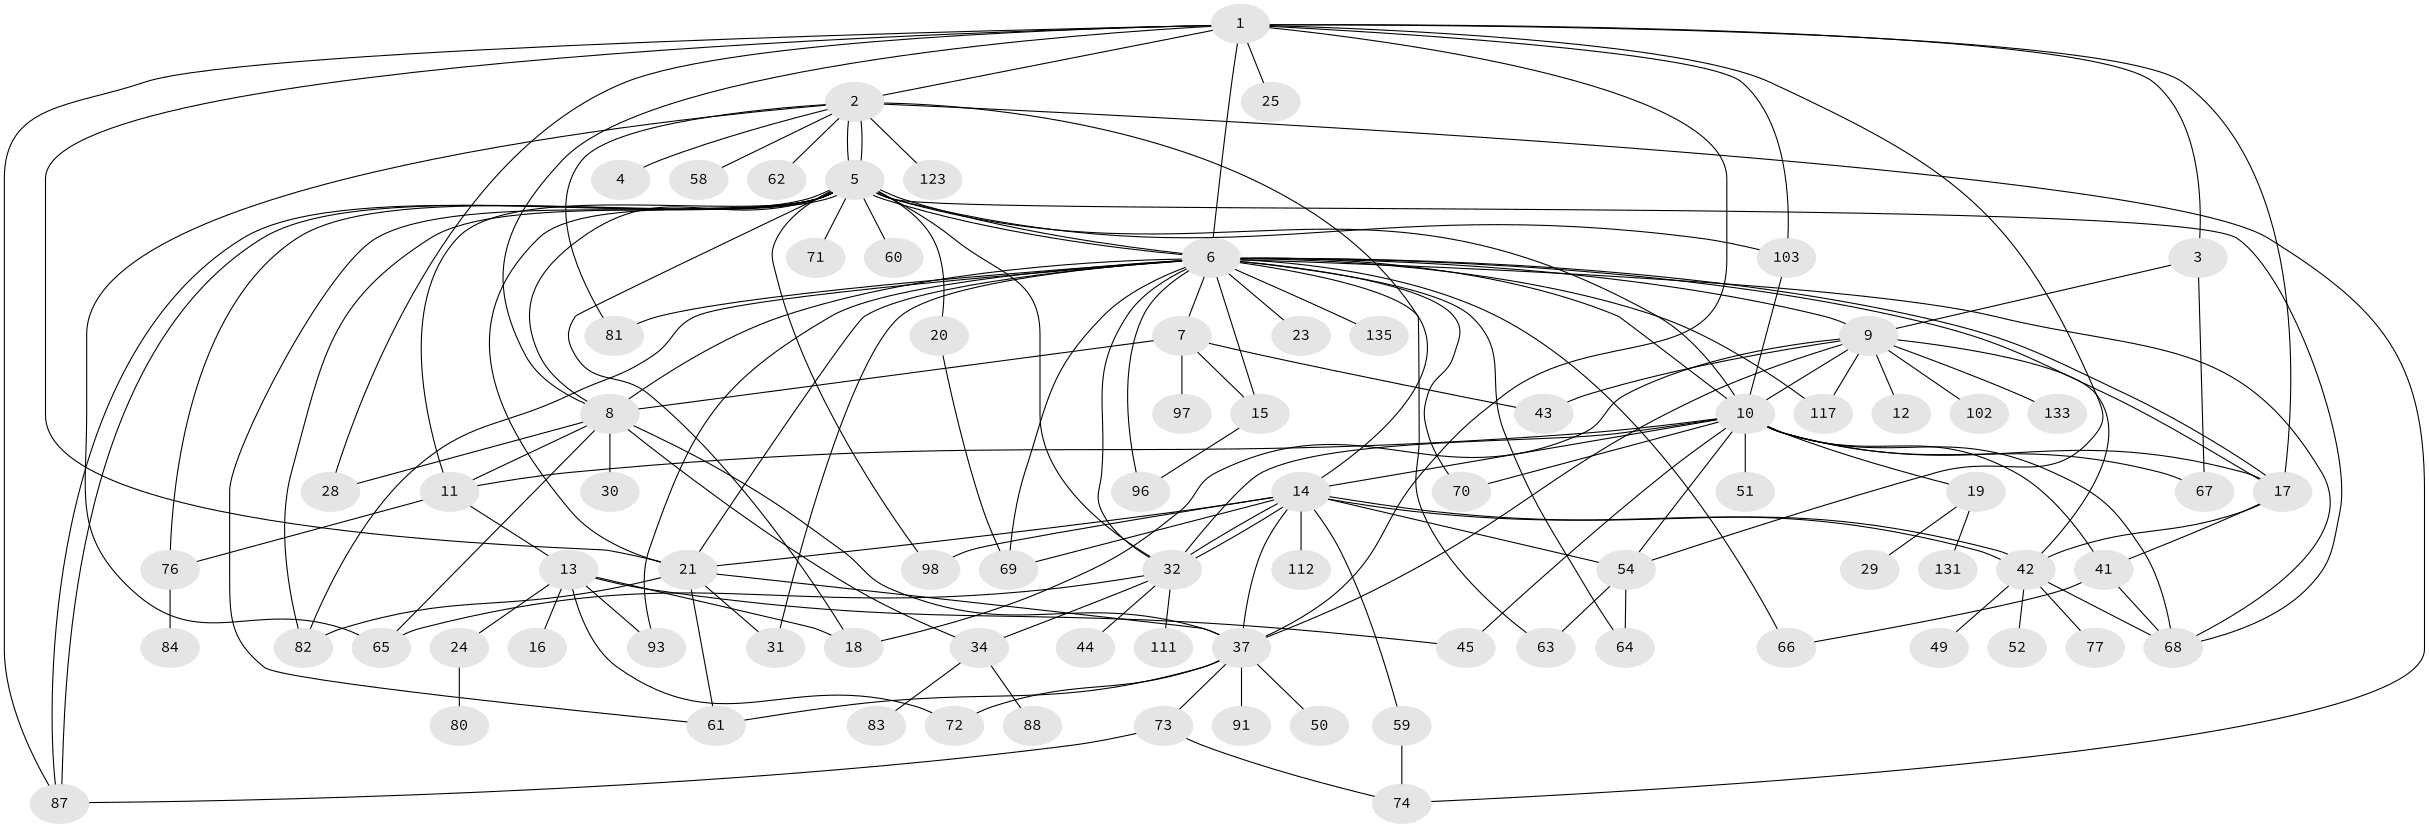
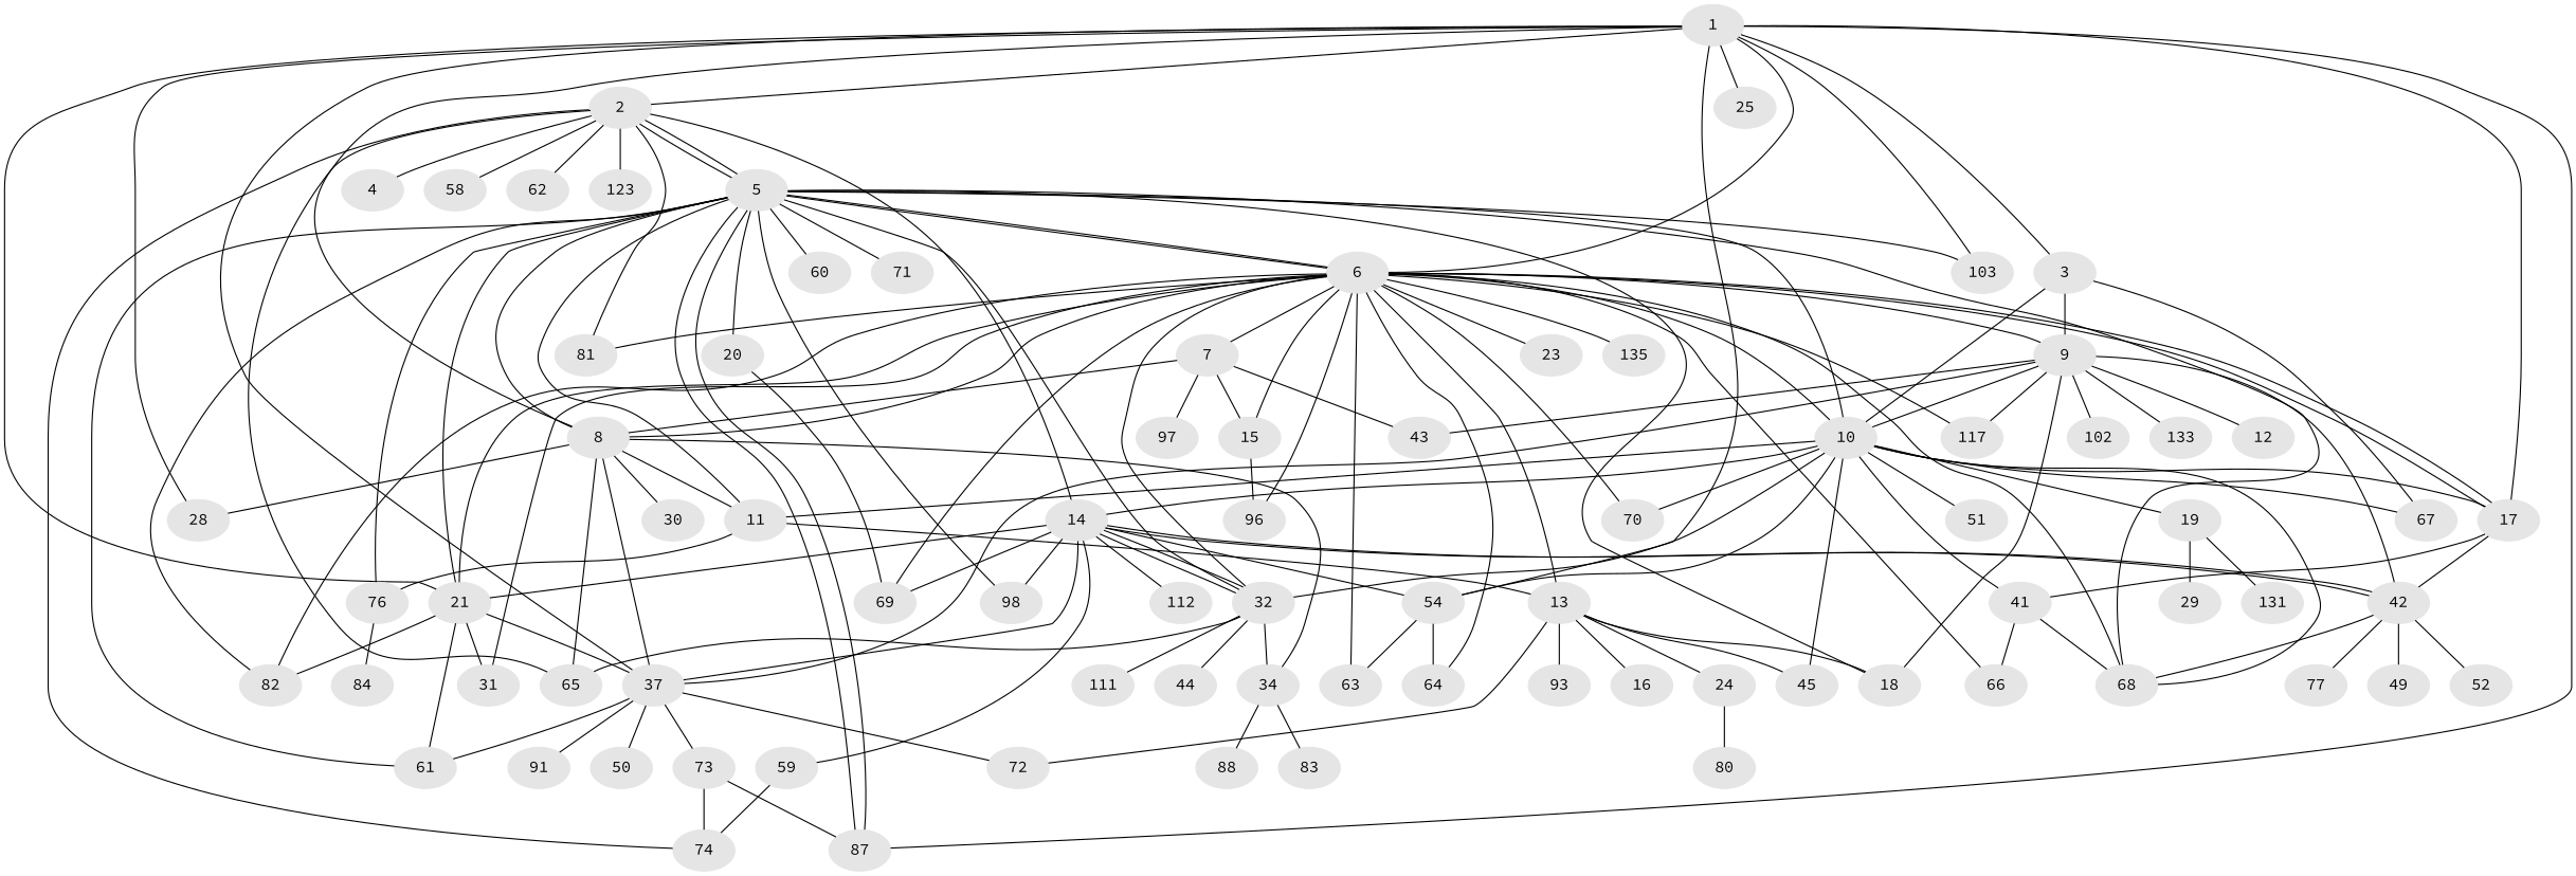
  graph {
    fontname="Source Code Pro"
    node [color=gray90 fontname="Source Code Pro" style=filled]
    edge [fontname="Source Code Pro"]
    1
    2
    3
    6 [super="+79+53"]
    8
    17 [super="+36"]
    21 [super="+27"]
    25
    28 [super="+94"]
    37 [super="+40+103+46+55"]
    54
    87 [super="+106+100"]
    n13 [label=103]
    4
    5
    14
    58
    62
    65
    74 [super="+122+128+99"]
    81 [super="+95"]
    123
    9 [super="+86+47"]
    10 [super="+33+26+78+75"]
    67
    32
    68 [super="+118+113"]
    82
    7
    13
    15
    23 [super="+57"]
    31
    n34 [label=66 super="+115"]
    63
    64
    69 [super="+89"]
    70
    96
    117
    135
    11 [super="+22+38"]
    30
    34
    42
    41
    61
    72
    50
    73 [super="+130+110"]
    91
    18 [super="+119"]
    20 [super="+108+35"]
    60
    71
    76 [super="+121+101"]
    98
    59
    112
    43 [super="+116"]
    12 [super="+134"]
    102
    133
    19
    45
    51
    44
    111
    84
    97
    16
    24
    93
    83
    88
    49
    52
    77
    29
    131
    80
    1 -- 2
    1 -- 3
    1 -- 6
    1 -- 8
    1 -- 17
    1 -- 21
    1 -- 25
    1 -- 28
    1 -- 37
    1 -- 54
    1 -- 87
    1 -- n13
    2 -- 4
    2 -- 5
    2 -- 5
    2 -- 14
    2 -- 58
    2 -- 62
    2 -- 65
    2 -- 74
    2 -- 81
    2 -- 123
    3 -- 9
-   n13 -- 10
+   3 -- 10
    3 -- 67
    6 -- 8
    6 -- 17
    6 -- 17
    6 -- 21
    6 -- 81
    6 -- 9
    6 -- 10
    6 -- 32
    6 -- 68
    6 -- 82
    6 -- 7
-   6 -- 93
+   6 -- 13
    6 -- 15
    6 -- 23
    6 -- 31
    6 -- n34
    6 -- 63
    6 -- 64
    6 -- 69
    6 -- 70
    6 -- 96
    6 -- 117
    6 -- 135
    8 -- 28
    8 -- 37 [weight=2]
    8 -- 65
    8 -- 11
    8 -- 30
    8 -- 34
    17 -- 42
    17 -- 41
    21 -- 37
    21 -- 82
    21 -- 31
    21 -- 61
    37 -- 61
    37 -- 72
    37 -- 50
    37 -- 73
    37 -- 91
    54 -- 63
    54 -- 64
    5 -- 6 [weight=2]
    5 -- 6
    5 -- 8
    5 -- 21
    5 -- 87
    5 -- 87
    5 -- n13
    5 -- 10 [weight=2]
    5 -- 32
    5 -- 68
    5 -- 82
    5 -- 11
    5 -- 61
    5 -- 18
    5 -- 20
    5 -- 60
    5 -- 71
    5 -- 76
    5 -- 98
    14 -- 21
    14 -- 37 [weight=2]
    14 -- 54
    14 -- 32
    14 -- 32
    14 -- 69
    14 -- 42
    14 -- 42
    14 -- 98
    14 -- 59
    14 -- 112
    9 -- 37
    9 -- 10
    9 -- 117
    9 -- 42
    9 -- 18
    9 -- 43
    9 -- 12
    9 -- 102
    9 -- 133
    10 -- 17
    10 -- 54 [weight=2]
    10 -- 14
    10 -- 67
    10 -- 32
    10 -- 68
    10 -- 70
    10 -- 11
    10 -- 41
    10 -- 19
    10 -- 45
    10 -- 51
    32 -- 65
    32 -- 34
    32 -- 44
    32 -- 111
    7 -- 8
    7 -- 15
    7 -- 43
    7 -- 97
    13 -- 72
    13 -- 18
    13 -- 45
    13 -- 16
    13 -- 24
    13 -- 93
    15 -- 96
    11 -- 13
    11 -- 76
    34 -- 83
    34 -- 88
    42 -- 68
    42 -- 49
    42 -- 52
    42 -- 77
    41 -- 68
    41 -- n34
    73 -- 87
    73 -- 74
    20 -- 69
    76 -- 84
    59 -- 74
    19 -- 29
    19 -- 131
    24 -- 80
  }
